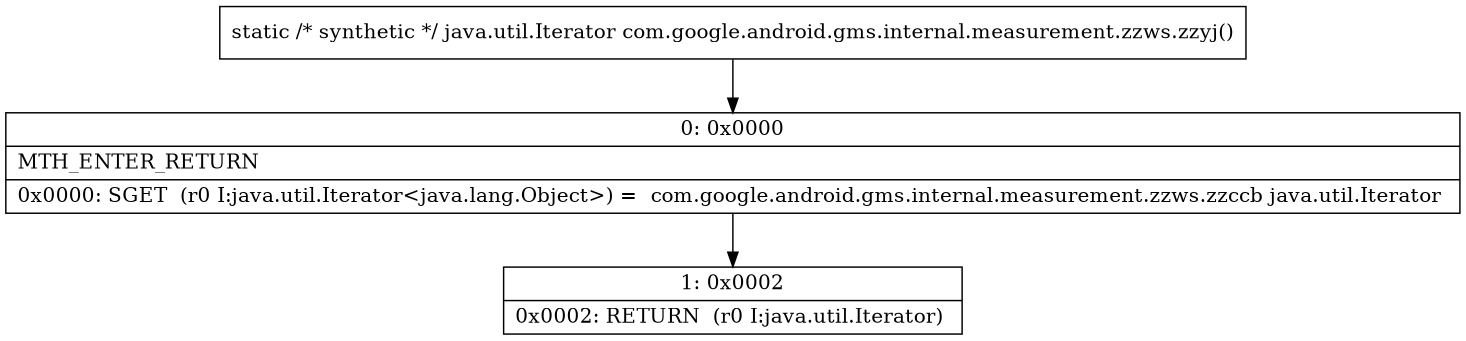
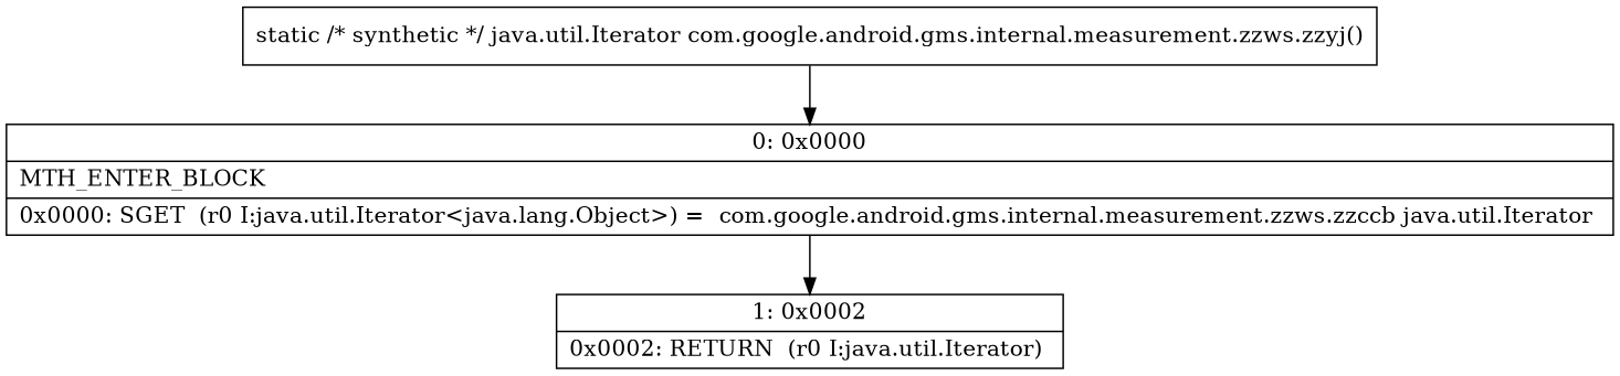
  digraph {
    fontname="DejaVu Serif"
    node [shape=record fontname="DejaVu Serif"]
    edge [fontname="DejaVu Serif"]
-   n1 [label="{0\:\ 0x0000|MTH_ENTER_RETURN\l|0x0000: SGET  (r0 I:java.util.Iterator\<java.lang.Object\>) =  com.google.android.gms.internal.measurement.zzws.zzccb java.util.Iterator \l}"]
+   n1 [label="{0\:\ 0x0000|MTH_ENTER_BLOCK\l|0x0000: SGET  (r0 I:java.util.Iterator\<java.lang.Object\>) =  com.google.android.gms.internal.measurement.zzws.zzccb java.util.Iterator \l}"]
    n2 [label="{1\:\ 0x0002|0x0002: RETURN  (r0 I:java.util.Iterator) \l}"]
    n3 [label="{static \/* synthetic *\/ java.util.Iterator com.google.android.gms.internal.measurement.zzws.zzyj() }"]
    n1 -> n2
    n3 -> n1
  }
